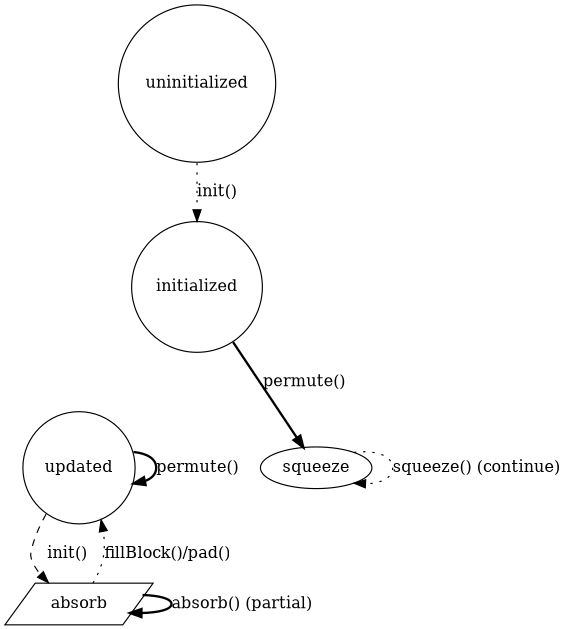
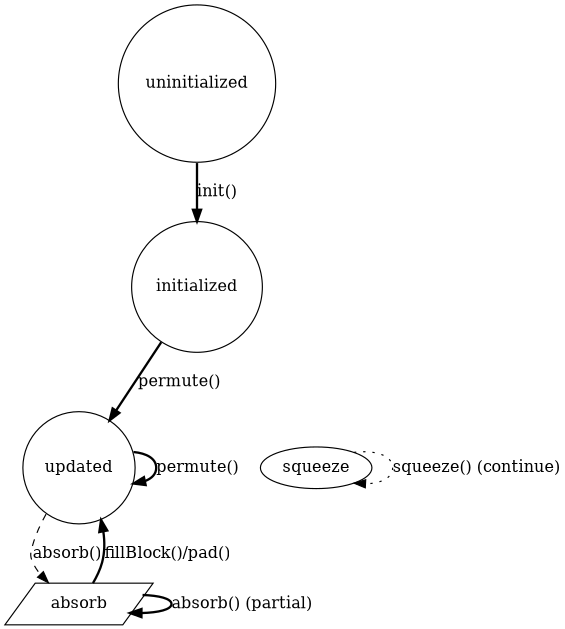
  digraph {
    node [shape=circle]
    edge [style=bold]
    n1 [label=uninitialized]
    n2 [label=initialized]
    n3 [label=updated]
    n4 [label=absorb shape=parallelogram]
    n5 [label=squeeze shape=ellipse]
-   n1 -> n2 [label="init()" style=dotted]
-   n2 -> n5 [label="permute()"]
+   n1 -> n2 [label="init()"]
+   n2 -> n3 [label="permute()"]
    n3 -> n3 [label="permute()"]
-   n3 -> n4 [label="init()" style=dashed]
-   n4 -> n3 [label="fillBlock()/pad()" style=dotted]
+   n3 -> n4 [label="absorb()" style=dashed]
+   n4 -> n3 [label="fillBlock()/pad()"]
    n4 -> n4 [label="absorb() (partial)"]
    n5 -> n5 [label="squeeze() (continue)" style=dotted]
  }
